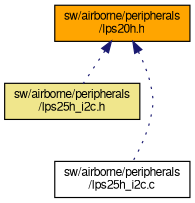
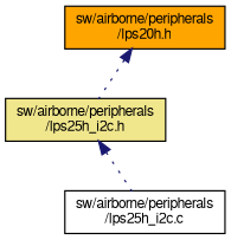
  digraph {
    node [color=black fontname=FreeSans fontsize=10 shape=record style=filled]
    edge [color=midnightblue dir=back fontname=FreeSans fontsize=10 labelfontname=FreeSans labelfontsize=10 style=dotted]
    n1 [fillcolor=orange fontcolor=black height=0.2 label="sw/airborne/peripherals\l/lps20h.h" width=0.4]
    n2 [fillcolor=khaki height=0.2 label="sw/airborne/peripherals\l/lps25h_i2c.h" width=0.4]
    n3 [fillcolor=white height=0.2 label="sw/airborne/peripherals\l/lps25h_i2c.c" width=0.4]
    n1 -> n2
-   n1 -> n3
+   n2 -> n3
  }
